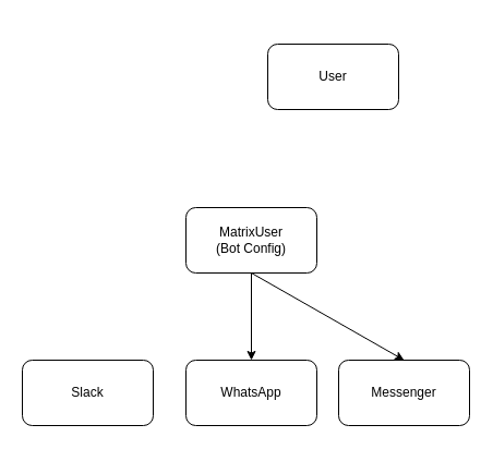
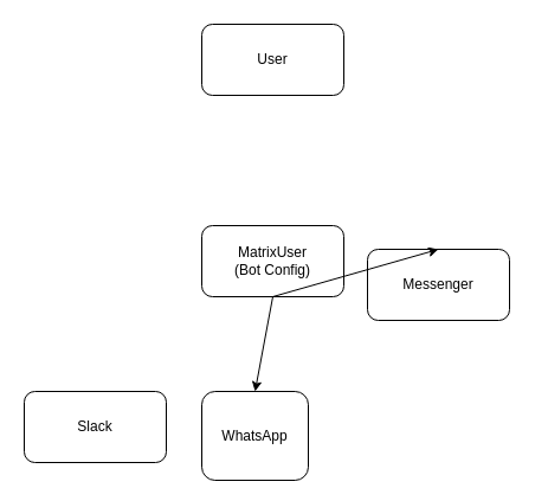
  <mxCell id="0" />
  <mxCell id="1" parent="0" />
- <mxCell id="2" value="User" style="rounded=1;whiteSpace=wrap;html=1;" parent="1" vertex="1"><mxGeometry x="245" y="40" width="120" height="60" as="geometry" /></mxCell>
+ <mxCell id="2" value="User" style="rounded=1;whiteSpace=wrap;html=1;" parent="1" vertex="1"><mxGeometry x="170" y="20" width="120" height="60" as="geometry" /></mxCell>
  <mxCell id="3" value="MatrixUser &lt;br&gt;(Bot Config)" style="rounded=1;whiteSpace=wrap;html=1;" parent="1" vertex="1"><mxGeometry x="170" y="190" width="120" height="60" as="geometry" /></mxCell>
  <mxCell id="4" value="Slack" style="rounded=1;whiteSpace=wrap;html=1;" parent="1" vertex="1"><mxGeometry x="20" y="330" width="120" height="60" as="geometry" /></mxCell>
- <mxCell id="5" value="WhatsApp" style="rounded=1;whiteSpace=wrap;html=1;" parent="1" vertex="1"><mxGeometry x="170" y="330" width="120" height="60" as="geometry" /></mxCell>
- <mxCell id="6" value="Messenger" style="rounded=1;whiteSpace=wrap;html=1;" parent="1" vertex="1"><mxGeometry x="310" y="330" width="120" height="60" as="geometry" /></mxCell>
+ <mxCell id="5" value="WhatsApp" style="rounded=1;whiteSpace=wrap;html=1;" parent="1" vertex="1"><mxGeometry x="170" y="330" width="90" height="75" as="geometry" /></mxCell>
+ <mxCell id="6" value="Messenger" style="rounded=1;whiteSpace=wrap;html=1;" parent="1" vertex="1"><mxGeometry x="310" y="210" width="120" height="60" as="geometry" /></mxCell>
  <mxCell id="7" value="" style="endArrow=classic;html=1;rounded=0;exitX=0.5;exitY=1;exitDx=0;exitDy=0;entryX=0.5;entryY=0;entryDx=0;entryDy=0;" parent="1" source="3" target="5" edge="1"><mxGeometry width="50" height="50" relative="1" as="geometry"><mxPoint x="240" y="260" as="sourcePoint" /><mxPoint x="99" y="340" as="targetPoint" /></mxGeometry></mxCell>
  <mxCell id="8" value="" style="endArrow=classic;html=1;rounded=0;entryX=0.5;entryY=0;entryDx=0;entryDy=0;" parent="1" target="6" edge="1"><mxGeometry width="50" height="50" relative="1" as="geometry"><mxPoint x="230" y="250" as="sourcePoint" /><mxPoint x="249" y="340" as="targetPoint" /></mxGeometry></mxCell>
